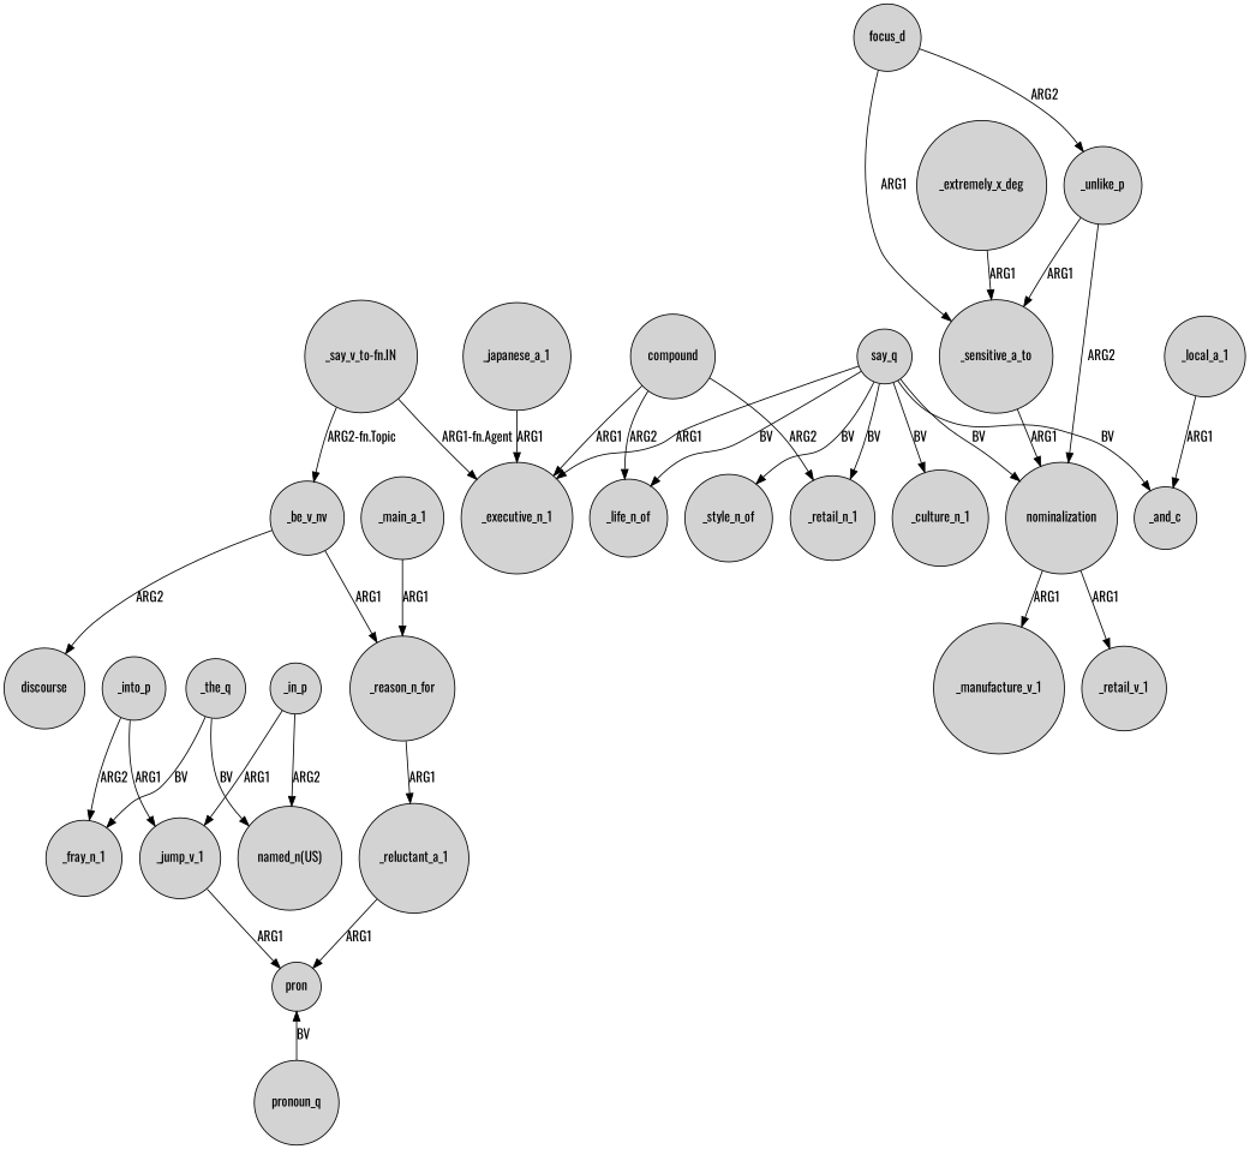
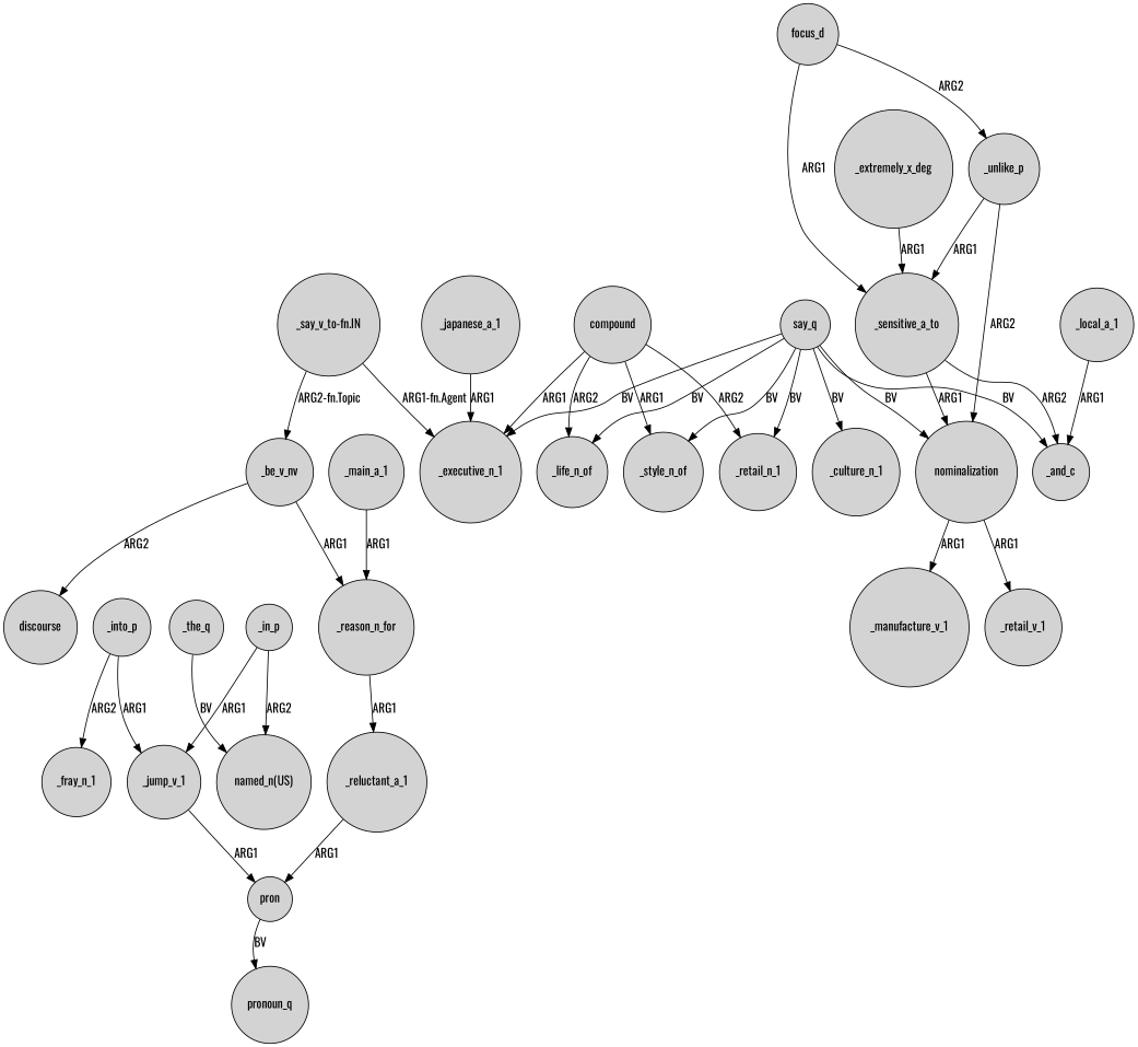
  digraph {
    fontname=Oswald
    node [fontname=Oswald shape=circle style=filled]
    edge [fontname=Oswald]
    compound
    _life_n_of
    _executive_n_1
    _style_n_of
    _retail_n_1
    _reluctant_a_1
    pron
    _jump_v_1
    focus_d
    _sensitive_a_to
    _unlike_p
    nominalization
    _and_c
    _retail_v_1
    _manufacture_v_1
    _extremely_x_deg
    n17 [label=say_q]
    _culture_n_1
    _reason_n_for
    _main_a_1
    _into_p
    _fray_n_1
    _be_v_nv
    discourse
    _in_p
    "named_n(US)"
    _the_q
    pronoun_q
    "_say_v_to-fn.IN"
    _japanese_a_1
    _local_a_1
    compound -> _life_n_of [label=ARG2]
    compound -> _executive_n_1 [label=ARG1]
+   compound -> _style_n_of [label=ARG1]
    compound -> _retail_n_1 [label=ARG2]
    _reluctant_a_1 -> pron [label=ARG1]
    _jump_v_1 -> pron [label=ARG1]
    focus_d -> _sensitive_a_to [label=ARG1]
    focus_d -> _unlike_p [label=ARG2]
    _sensitive_a_to -> nominalization [label=ARG1]
+   _sensitive_a_to -> _and_c [label=ARG2]
    _unlike_p -> _sensitive_a_to [label=ARG1]
    _unlike_p -> nominalization [label=ARG2]
    nominalization -> _retail_v_1 [label=ARG1]
    nominalization -> _manufacture_v_1 [label=ARG1]
    _extremely_x_deg -> _sensitive_a_to [label=ARG1]
    n17 -> _life_n_of [label=BV]
-   n17 -> _executive_n_1 [label=ARG1]
+   n17 -> _executive_n_1 [label=BV]
    n17 -> _style_n_of [label=BV]
    n17 -> _retail_n_1 [label=BV]
    n17 -> nominalization [label=BV]
    n17 -> _and_c [label=BV]
    n17 -> _culture_n_1 [label=BV]
    _reason_n_for -> _reluctant_a_1 [label=ARG1]
    _main_a_1 -> _reason_n_for [label=ARG1]
    _into_p -> _jump_v_1 [label=ARG1]
    _into_p -> _fray_n_1 [label=ARG2]
    _be_v_nv -> _reason_n_for [label=ARG1]
    _be_v_nv -> discourse [label=ARG2]
    _in_p -> _jump_v_1 [label=ARG1]
    _in_p -> "named_n(US)" [label=ARG2]
-   _the_q -> _fray_n_1 [label=BV]
    _the_q -> "named_n(US)" [label=BV]
-   pronoun_q -> pron [label=BV]
+   pron -> pronoun_q [label=BV]
    "_say_v_to-fn.IN" -> _executive_n_1 [label="ARG1-fn.Agent"]
    "_say_v_to-fn.IN" -> _be_v_nv [label="ARG2-fn.Topic"]
    _japanese_a_1 -> _executive_n_1 [label=ARG1]
    _local_a_1 -> _and_c [label=ARG1]
  }
